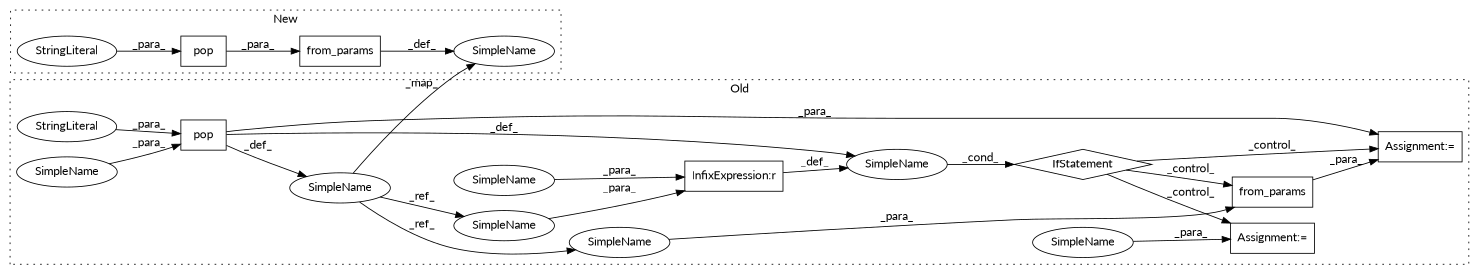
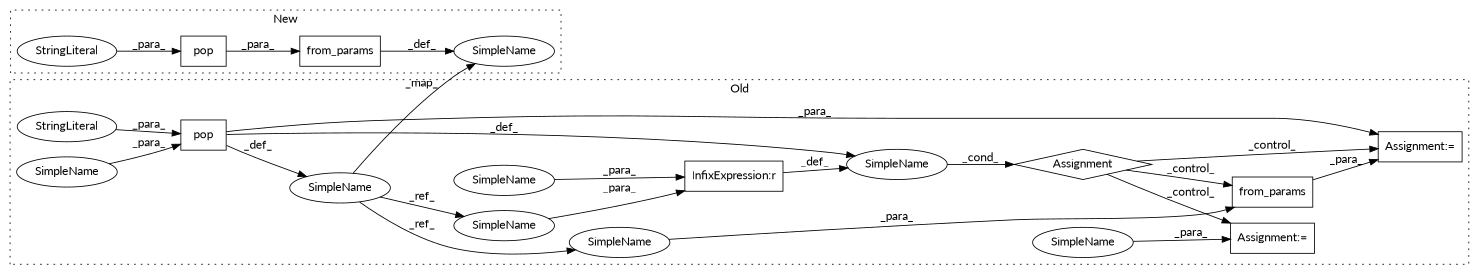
  digraph {
    rankdir=LR
    fontname=Lato
    node [a=42 l=4 shape=ellipse fontname=Lato]
    edge [fontname=Lato]
    n1 [a=32 l="4,1" label=pop s="7320,7349" shape=box]
    n2 [a=45 l=20 label=StringLiteral s=7324]
    n3 [a=7 l=1 label="Assignment:=" s=7515 shape=box]
    n4 [a=32 l="12,1" label=from_params s="7439,7474" shape=box]
    n5 [a=27 label="InfixExpression:r" s=7383 shape=box]
    n6 [l=23 label=SimpleName s=7289]
-   n7 [a=25 l="4,2" label=IfStatement s="7356,7391" shape=diamond]
+   n7 [a=25 l="4,2" label=Assignment s="7356,7391" shape=diamond]
    n8 [label=SimpleName l=""]
    n9 [a=7 l=1 label="Assignment:=" s=7419 shape=box]
    n10 [label=SimpleName s=7345]
    n11 [label=SimpleName s=7387]
    n12 [label=SimpleName s=7516]
    n13 [l=23 label=SimpleName s=7360]
    n14 [l=23 label=SimpleName s=7451]
    n15 [a=32 l="12,1" label=from_params s="7174,7209" shape=box]
    n16 [a=32 l="4,1" label=pop s="7193,7208" shape=box]
    n17 [a=45 l=11 label=StringLiteral s=7197]
    n18 [l=15 label=SimpleName s=7148]
    subgraph cluster_1 {
      label=Old
      style=dotted
      n1
      n2
      n3
      n4
      n5
      n6
      n7
      n8
      n9
      n10
      n11
      n12
      n13
      n14
    }
    subgraph cluster_2 {
      label=New
      style=dotted
      n15
      n16
      n17
      n18
    }
    n1 -> n6 [label=_def_]
    n1 -> n8 [label=_def_]
    n1 -> n9 [label=_para_]
    n2 -> n1 [label=_para_]
    n4 -> n9 [label=_para_]
    n5 -> n8 [label=_def_]
    n6 -> n13 [label=_ref_]
    n6 -> n14 [label=_ref_]
    n6 -> n18 [label=_map_]
    n7 -> n3 [label=_control_]
    n7 -> n4 [label=_control_]
    n7 -> n9 [label=_control_]
    n8 -> n7 [label=_cond_]
    n10 -> n1 [label=_para_]
    n11 -> n5 [label=_para_]
    n12 -> n3 [label=_para_]
    n13 -> n5 [label=_para_]
    n14 -> n4 [label=_para_]
    n15 -> n18 [label=_def_]
    n16 -> n15 [label=_para_]
    n17 -> n16 [label=_para_]
  }
